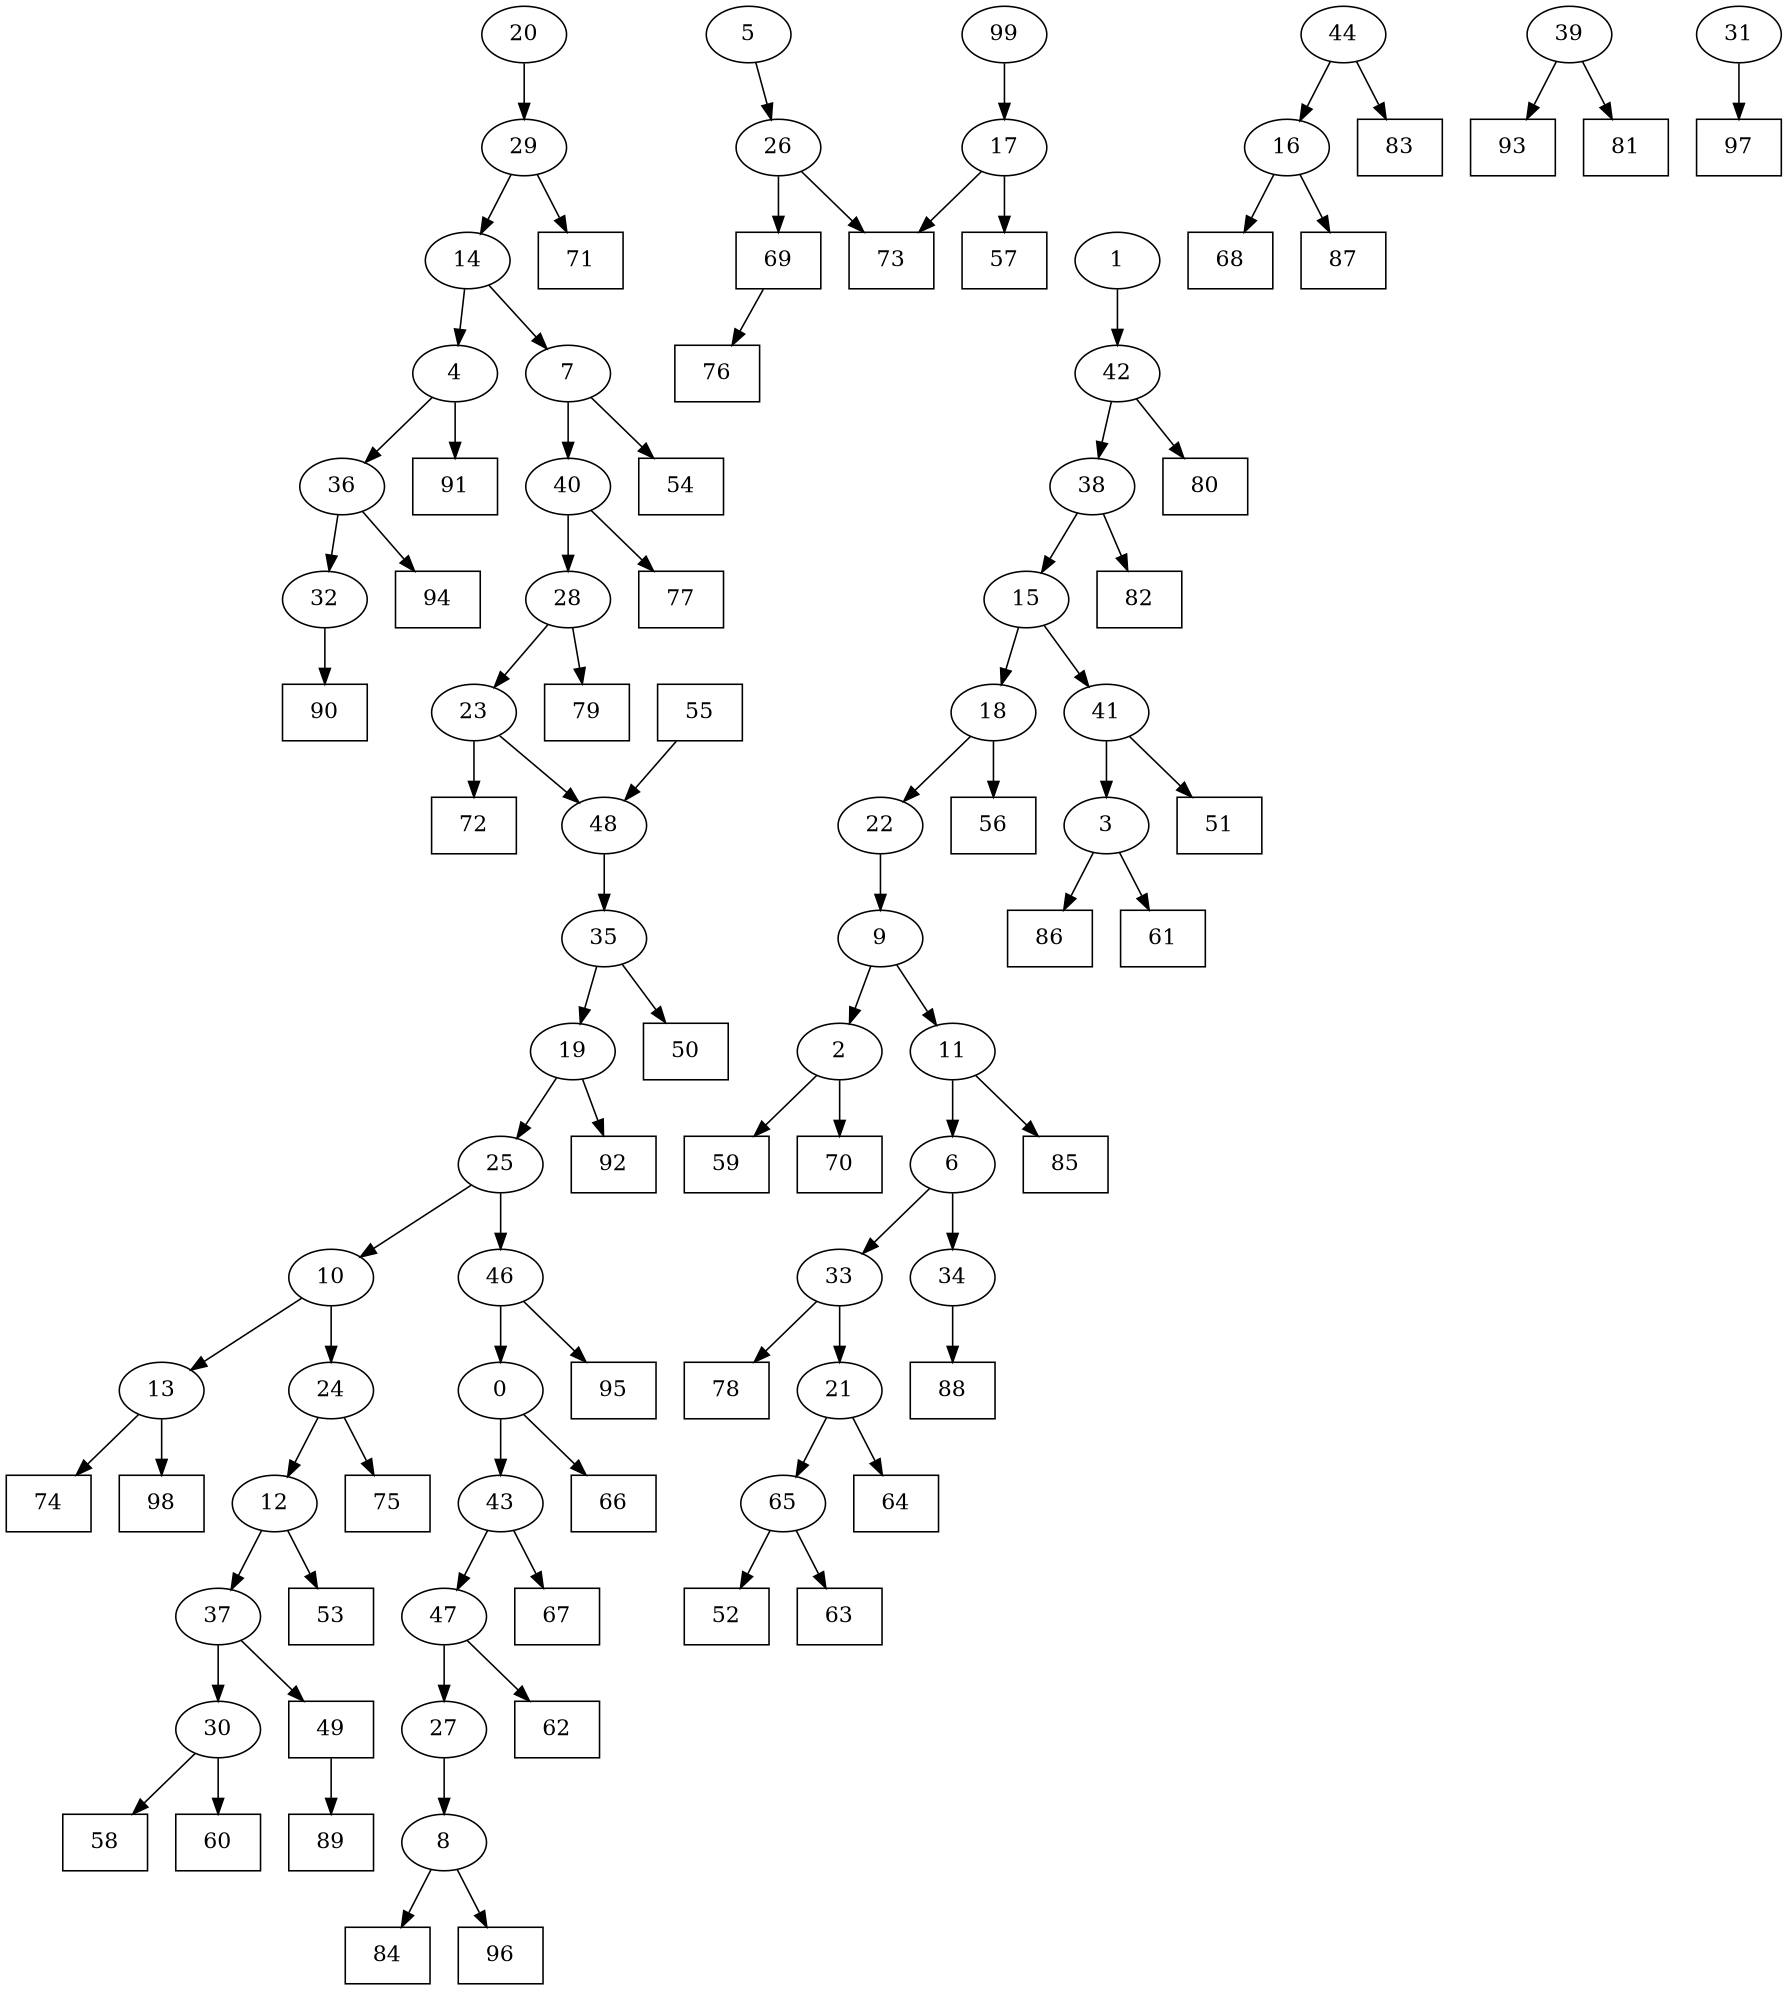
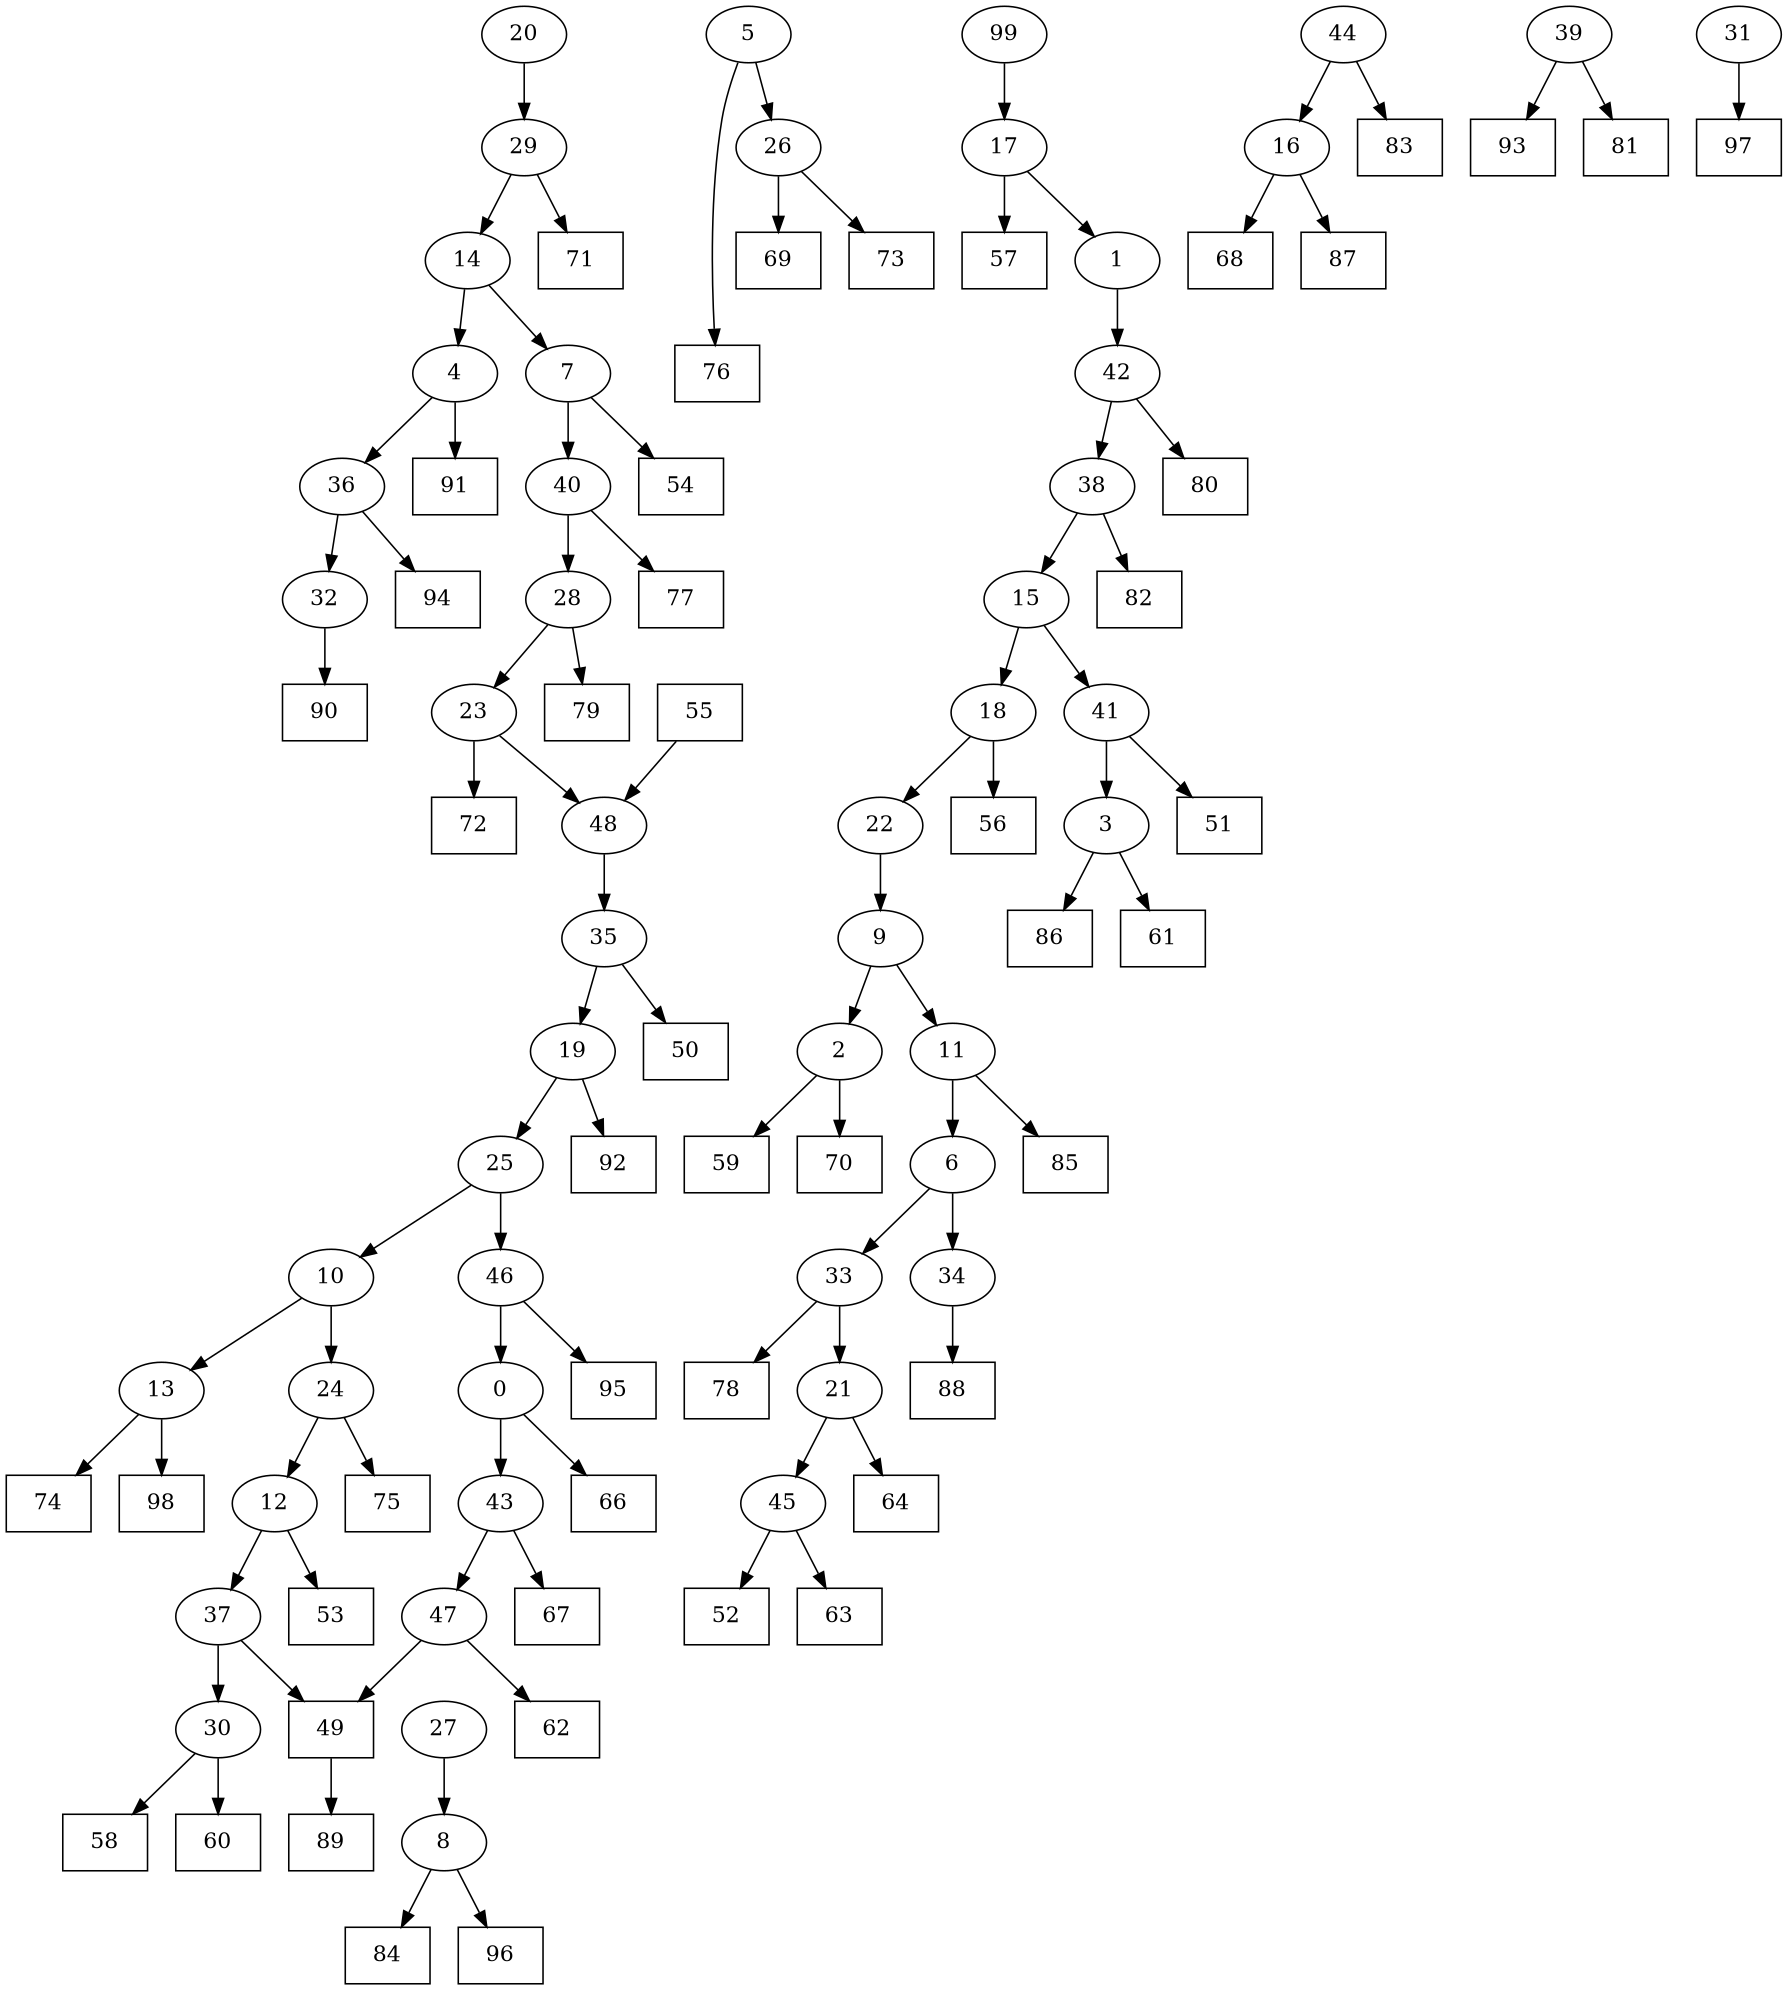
  digraph {
    n1 [label=0]
    n2 [label=43]
    n3 [label=66 shape=box]
    n4 [label=47]
    n5 [label=67 shape=box]
    n6 [label=1]
    n7 [label=42]
    n8 [label=20]
    n9 [label=29]
    n10 [label=38]
    n11 [label=80 shape=box]
    n12 [label=2]
    n13 [label=59 shape=box]
    n14 [label=70 shape=box]
    n15 [label=3]
    n16 [label=61 shape=box]
    n17 [label=86 shape=box]
    n18 [label=4]
    n19 [label=36]
    n20 [label=91 shape=box]
    n21 [label=32]
    n22 [label=94 shape=box]
    n23 [label=5]
    n24 [label=26]
    n25 [label=76 shape=box]
    n26 [label=73 shape=box]
    n27 [label=69 shape=box]
    n28 [label=6]
    n29 [label=33]
    n30 [label=34]
    n31 [label=21]
    n32 [label=78 shape=box]
    n33 [label=88 shape=box]
    n34 [label=7]
    n35 [label=40]
    n36 [label=54 shape=box]
    n37 [label=28]
    n38 [label=77 shape=box]
    n39 [label=8]
    n40 [label=84 shape=box]
    n41 [label=96 shape=box]
    n42 [label=9]
    n43 [label=11]
    n44 [label=85 shape=box]
    n45 [label=10]
    n46 [label=13]
    n47 [label=24]
    n48 [label=74 shape=box]
    n49 [label=98 shape=box]
    n50 [label=12]
    n51 [label=75 shape=box]
    n52 [label=37]
    n53 [label=53 shape=box]
    n54 [label=30]
    n55 [label=49 shape=box]
    n56 [label=14]
    n57 [label=15]
    n58 [label=18]
    n59 [label=41]
    n60 [label=22]
    n61 [label=56 shape=box]
    n62 [label=51 shape=box]
    n63 [label=16]
    n64 [label=68 shape=box]
    n65 [label=87 shape=box]
    n66 [label=17]
    n67 [label=57 shape=box]
    n68 [label=19]
    n69 [label=25]
    n70 [label=92 shape=box]
    n71 [label=46]
    n72 [label=71 shape=box]
    n73 [label=39]
    n74 [label=93 shape=box]
    n75 [label=81 shape=box]
-   n76 [label=65]
+   n76 [label=45]
    n77 [label=64 shape=box]
    n78 [label=52 shape=box]
    n79 [label=63 shape=box]
    n80 [label=23]
    n81 [label=48]
    n82 [label=72 shape=box]
    n83 [label=35]
    n84 [label=95 shape=box]
    n85 [label=27]
    n86 [label=89 shape=box]
    n87 [label=79 shape=box]
    n88 [label=58 shape=box]
    n89 [label=60 shape=box]
    n90 [label=31]
    n91 [label=97 shape=box]
    n92 [label=90 shape=box]
    n93 [label=44]
    n94 [label=83 shape=box]
    n95 [label=50 shape=box]
    n96 [label=82 shape=box]
    n97 [label=62 shape=box]
    n98 [label=55 shape=box]
    n99 [label=99]
    n1 -> n2
    n1 -> n3
    n2 -> n4
    n2 -> n5
-   n4 -> n85
+   n4 -> n55
    n4 -> n97
    n6 -> n7
    n7 -> n10
    n7 -> n11
    n8 -> n9
    n9 -> n56
    n9 -> n72
    n10 -> n57
    n10 -> n96
    n12 -> n13
    n12 -> n14
    n15 -> n16
    n15 -> n17
    n18 -> n19
    n18 -> n20
    n19 -> n21
    n19 -> n22
    n21 -> n92
    n23 -> n24
-   n27 -> n25
+   n23 -> n25
    n24 -> n26
    n24 -> n27
    n28 -> n29
    n28 -> n30
    n29 -> n31
    n29 -> n32
    n30 -> n33
    n31 -> n76
    n31 -> n77
    n34 -> n35
    n34 -> n36
    n35 -> n37
    n35 -> n38
    n37 -> n80
    n37 -> n87
    n39 -> n40
    n39 -> n41
    n42 -> n12
    n42 -> n43
    n43 -> n28
    n43 -> n44
    n45 -> n46
    n45 -> n47
    n46 -> n48
    n46 -> n49
    n47 -> n50
    n47 -> n51
    n50 -> n52
    n50 -> n53
    n52 -> n54
    n52 -> n55
    n54 -> n88
    n54 -> n89
    n55 -> n86
    n56 -> n18
    n56 -> n34
    n57 -> n58
    n57 -> n59
    n58 -> n60
    n58 -> n61
    n59 -> n15
    n59 -> n62
    n60 -> n42
    n63 -> n64
    n63 -> n65
-   n66 -> n26
+   n66 -> n6
    n66 -> n67
    n68 -> n69
    n68 -> n70
    n69 -> n45
    n69 -> n71
    n71 -> n1
    n71 -> n84
    n73 -> n74
    n73 -> n75
    n76 -> n78
    n76 -> n79
    n80 -> n81
    n80 -> n82
    n81 -> n83
    n83 -> n68
    n83 -> n95
    n85 -> n39
    n90 -> n91
    n93 -> n63
    n93 -> n94
    n98 -> n81
    n99 -> n66
  }
